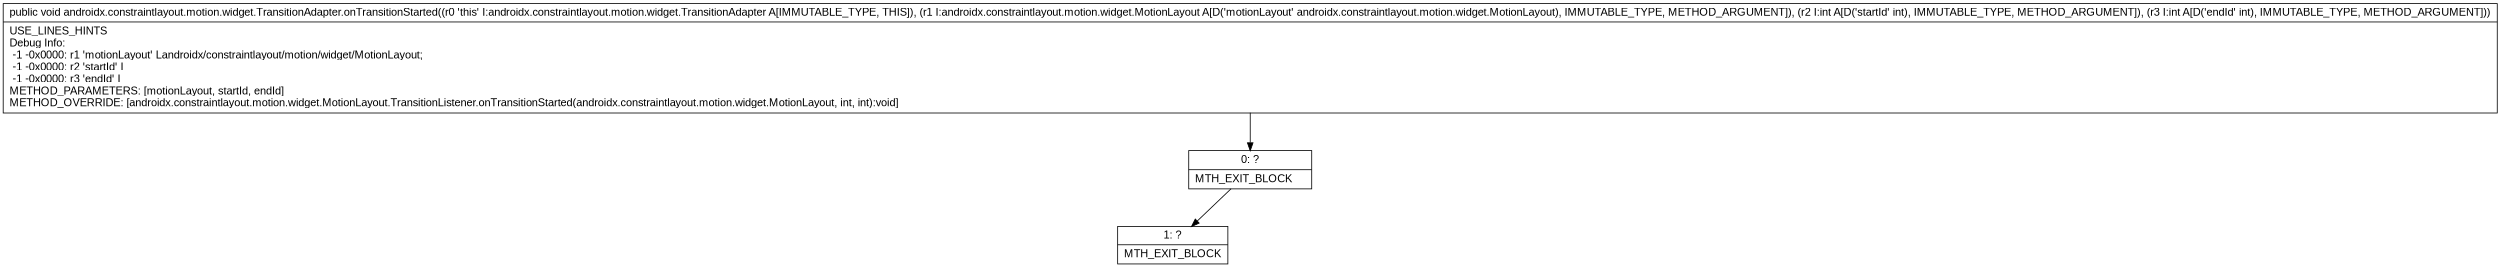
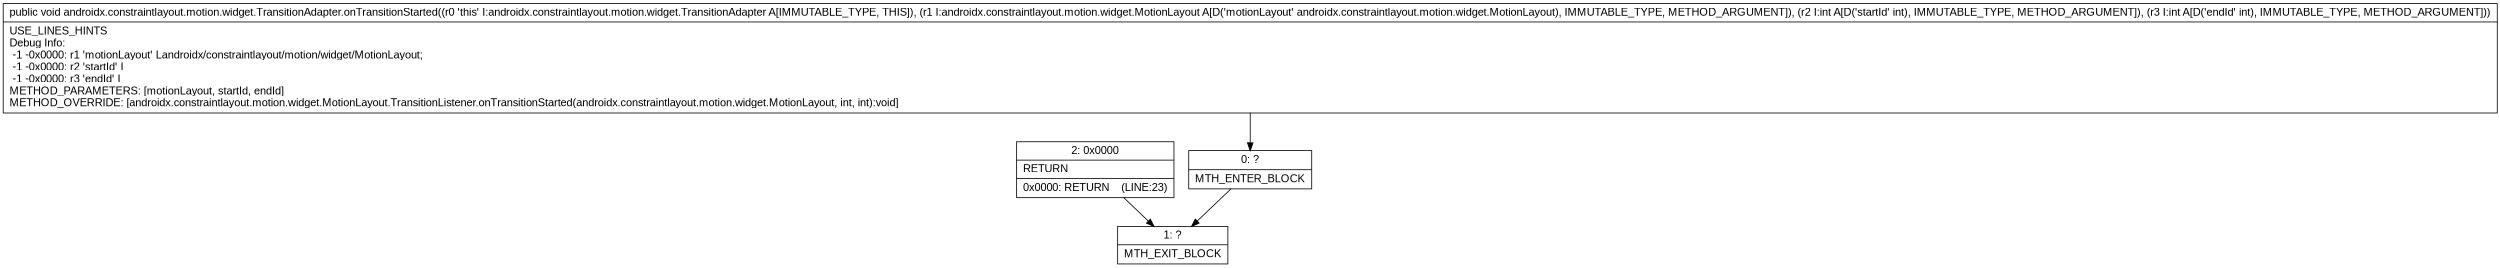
  digraph {
    fontname="Liberation Sans"
    node [fontname="Liberation Sans" shape=record]
    edge [fontname="Liberation Sans"]
-   n1 [label="{0\:\ ?|MTH_EXIT_BLOCK\l}"]
+   n1 [label="{0\:\ ?|MTH_ENTER_BLOCK\l}"]
    n2 [label="{1\:\ ?|MTH_EXIT_BLOCK\l}"]
+   n3 [label="{2\:\ 0x0000|RETURN\l|0x0000: RETURN    (LINE:23)\l}"]
    n4 [label="{public void androidx.constraintlayout.motion.widget.TransitionAdapter.onTransitionStarted((r0 'this' I:androidx.constraintlayout.motion.widget.TransitionAdapter A[IMMUTABLE_TYPE, THIS]), (r1 I:androidx.constraintlayout.motion.widget.MotionLayout A[D('motionLayout' androidx.constraintlayout.motion.widget.MotionLayout), IMMUTABLE_TYPE, METHOD_ARGUMENT]), (r2 I:int A[D('startId' int), IMMUTABLE_TYPE, METHOD_ARGUMENT]), (r3 I:int A[D('endId' int), IMMUTABLE_TYPE, METHOD_ARGUMENT]))  | USE_LINES_HINTS\lDebug Info:\l  \-1 \-0x0000: r1 'motionLayout' Landroidx\/constraintlayout\/motion\/widget\/MotionLayout;\l  \-1 \-0x0000: r2 'startId' I\l  \-1 \-0x0000: r3 'endId' I\lMETHOD_PARAMETERS: [motionLayout, startId, endId]\lMETHOD_OVERRIDE: [androidx.constraintlayout.motion.widget.MotionLayout.TransitionListener.onTransitionStarted(androidx.constraintlayout.motion.widget.MotionLayout, int, int):void]\l}"]
    n1 -> n2
+   n3 -> n2
    n4 -> n1
  }
